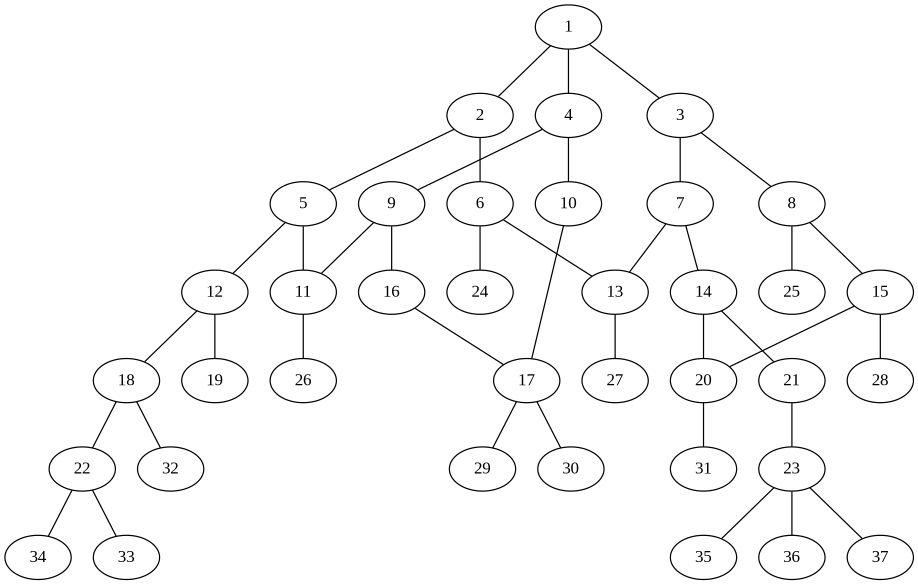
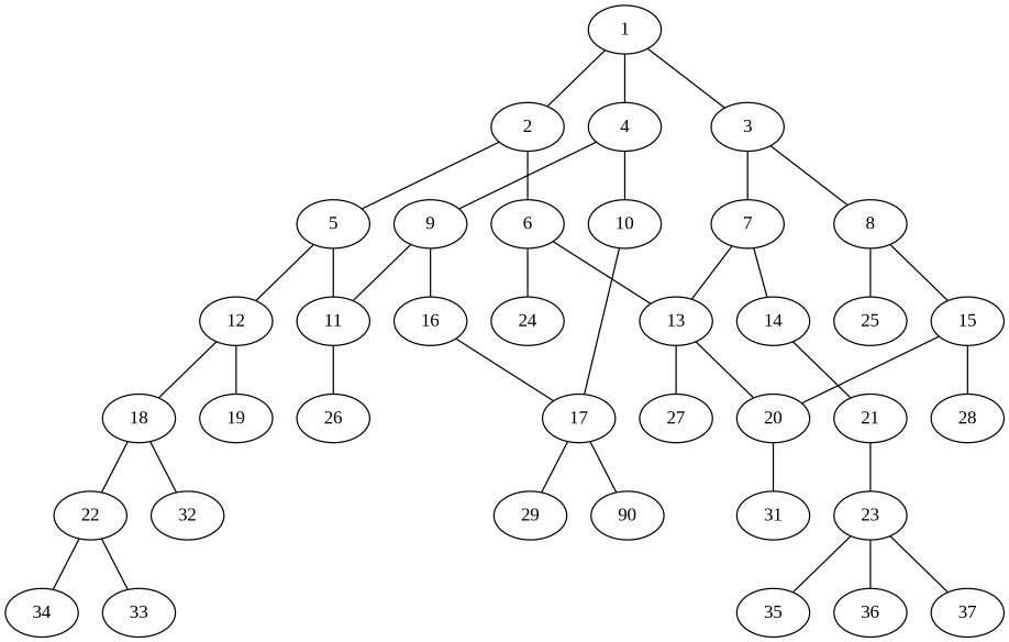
  graph {
    fontname="Liberation Serif"
    node [chem=C fontname="Liberation Serif"]
    edge [fontname="Liberation Serif" valence=1]
    1
    2
    3
    4
    5
    6
    7
    8
    9
    10 [chem=O]
    11
    12
    13
    24 [chem=H]
    14
    15
    25 [chem=H]
    16 [chem=O]
    17
    26 [chem=H]
    18 [chem=O]
    19 [chem=O]
    27 [chem=H]
    20
    21 [chem=O]
    28 [chem=H]
    29 [chem=H]
-   30 [chem=H]
+   30 [chem=H label=90]
    22
    32 [chem=H]
    31 [chem=H]
    23
    33 [chem=H]
    34 [chem=H]
    35 [chem=H]
    36 [chem=H]
    37 [chem=H]
    1 -- 2 [valence=2]
    1 -- 3
    1 -- 4
    2 -- 5
    2 -- 6
    3 -- 7 [valence=2]
    3 -- 8
    4 -- 9 [valence=2]
    4 -- 10
    5 -- 11 [valence=2]
    5 -- 12
    6 -- 13 [valence=2]
    6 -- 24
    7 -- 13
    7 -- 14
    8 -- 15 [valence=2]
    8 -- 25
    9 -- 11
    9 -- 16
    10 -- 17
    11 -- 26
    12 -- 18
    12 -- 19 [valence=2]
    13 -- 27
-   14 -- 20 [valence=2]
+   13 -- 20 [valence=2]
    14 -- 21
    15 -- 20
    15 -- 28
    16 -- 17
    17 -- 29
    17 -- 30
    18 -- 22
    18 -- 32
    20 -- 31
    21 -- 23
    22 -- 33
    22 -- 34
    23 -- 35
    23 -- 36
    23 -- 37
  }
